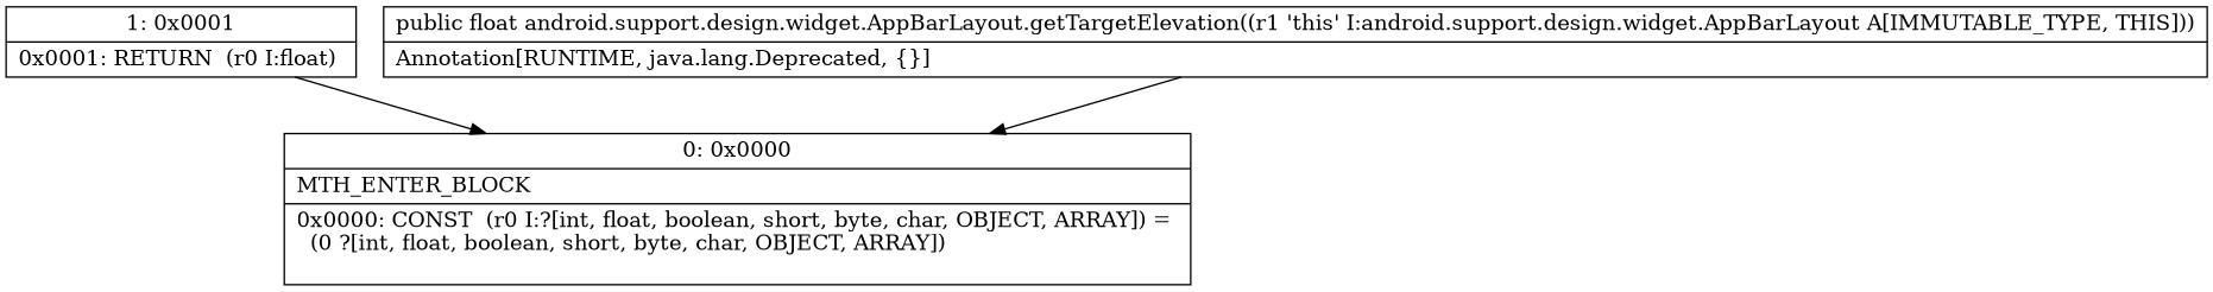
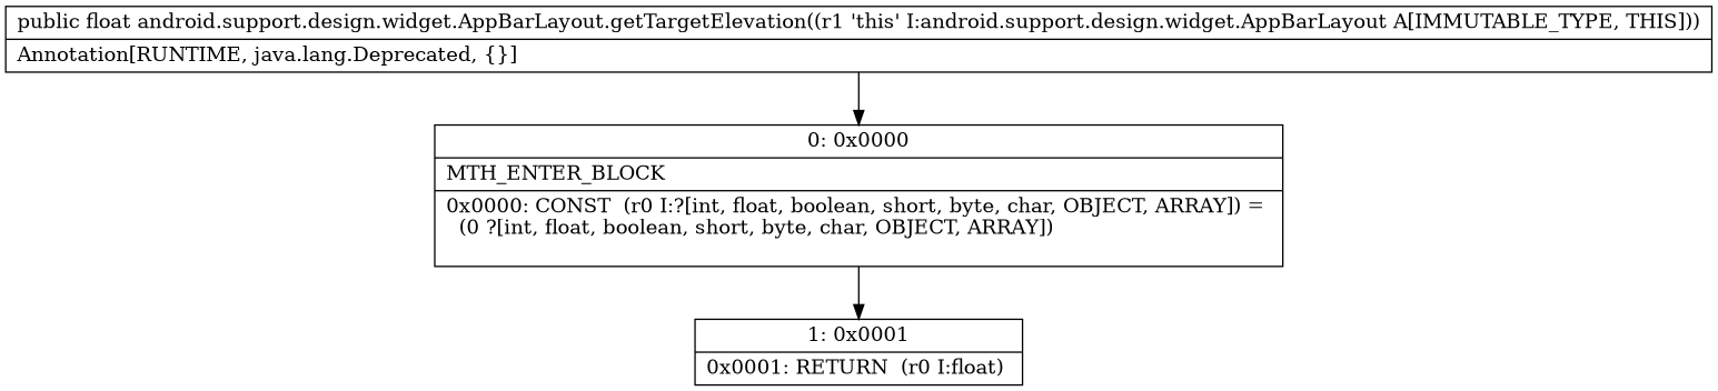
  digraph {
    node [shape=record]
    n1 [label="{0\:\ 0x0000|MTH_ENTER_BLOCK\l|0x0000: CONST  (r0 I:?[int, float, boolean, short, byte, char, OBJECT, ARRAY]) = \l  (0 ?[int, float, boolean, short, byte, char, OBJECT, ARRAY])\l \l}"]
    n2 [label="{1\:\ 0x0001|0x0001: RETURN  (r0 I:float) \l}"]
    n3 [label="{public float android.support.design.widget.AppBarLayout.getTargetElevation((r1 'this' I:android.support.design.widget.AppBarLayout A[IMMUTABLE_TYPE, THIS]))  | Annotation[RUNTIME, java.lang.Deprecated, \{\}]\l}"]
-   n2 -> n1
+   n1 -> n2
    n3 -> n1
  }
